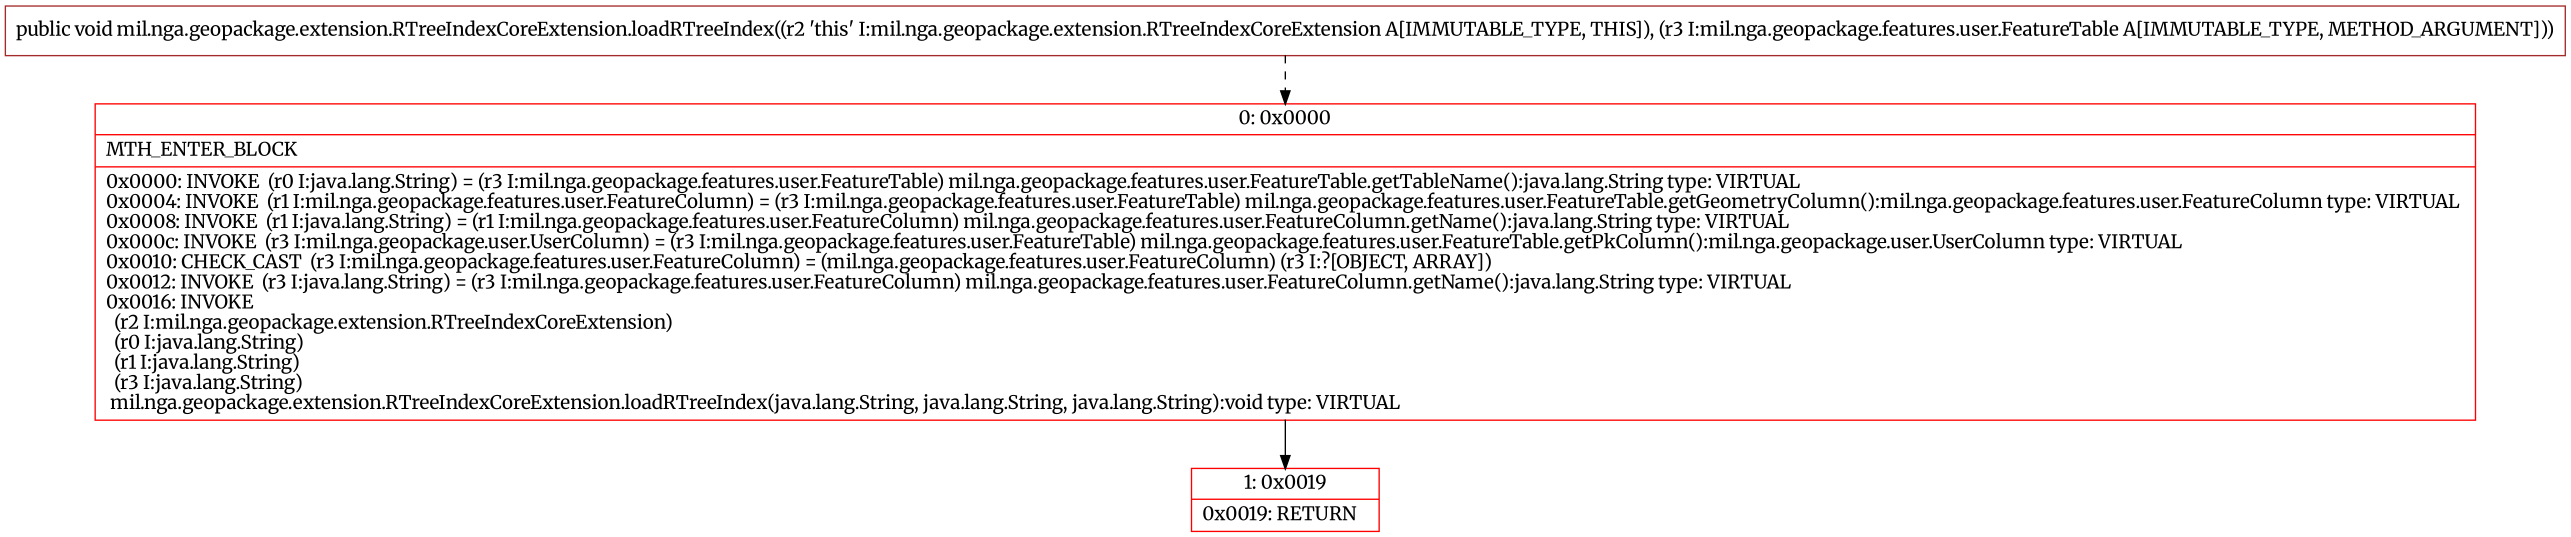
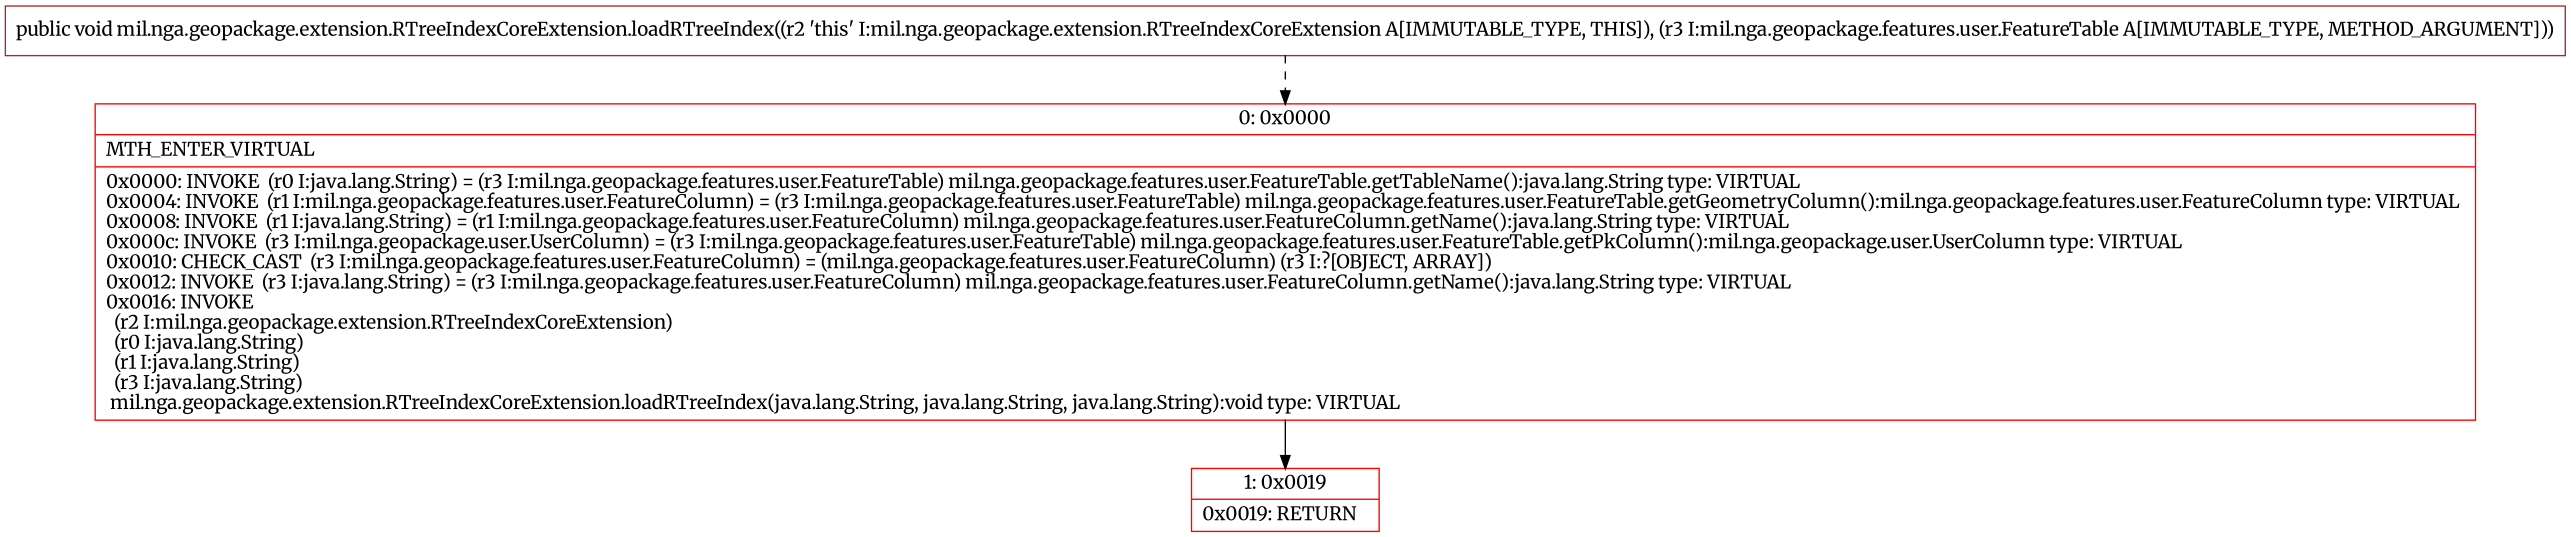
  digraph {
    fontname=Merriweather
    node [shape=record color=red fontname=Merriweather]
    edge [fontname=Merriweather]
-   n1 [label="{0\:\ 0x0000|MTH_ENTER_BLOCK\l|0x0000: INVOKE  (r0 I:java.lang.String) = (r3 I:mil.nga.geopackage.features.user.FeatureTable) mil.nga.geopackage.features.user.FeatureTable.getTableName():java.lang.String type: VIRTUAL \l0x0004: INVOKE  (r1 I:mil.nga.geopackage.features.user.FeatureColumn) = (r3 I:mil.nga.geopackage.features.user.FeatureTable) mil.nga.geopackage.features.user.FeatureTable.getGeometryColumn():mil.nga.geopackage.features.user.FeatureColumn type: VIRTUAL \l0x0008: INVOKE  (r1 I:java.lang.String) = (r1 I:mil.nga.geopackage.features.user.FeatureColumn) mil.nga.geopackage.features.user.FeatureColumn.getName():java.lang.String type: VIRTUAL \l0x000c: INVOKE  (r3 I:mil.nga.geopackage.user.UserColumn) = (r3 I:mil.nga.geopackage.features.user.FeatureTable) mil.nga.geopackage.features.user.FeatureTable.getPkColumn():mil.nga.geopackage.user.UserColumn type: VIRTUAL \l0x0010: CHECK_CAST  (r3 I:mil.nga.geopackage.features.user.FeatureColumn) = (mil.nga.geopackage.features.user.FeatureColumn) (r3 I:?[OBJECT, ARRAY]) \l0x0012: INVOKE  (r3 I:java.lang.String) = (r3 I:mil.nga.geopackage.features.user.FeatureColumn) mil.nga.geopackage.features.user.FeatureColumn.getName():java.lang.String type: VIRTUAL \l0x0016: INVOKE  \l  (r2 I:mil.nga.geopackage.extension.RTreeIndexCoreExtension)\l  (r0 I:java.lang.String)\l  (r1 I:java.lang.String)\l  (r3 I:java.lang.String)\l mil.nga.geopackage.extension.RTreeIndexCoreExtension.loadRTreeIndex(java.lang.String, java.lang.String, java.lang.String):void type: VIRTUAL \l}"]
+   n1 [label="{0\:\ 0x0000|MTH_ENTER_VIRTUAL\l|0x0000: INVOKE  (r0 I:java.lang.String) = (r3 I:mil.nga.geopackage.features.user.FeatureTable) mil.nga.geopackage.features.user.FeatureTable.getTableName():java.lang.String type: VIRTUAL \l0x0004: INVOKE  (r1 I:mil.nga.geopackage.features.user.FeatureColumn) = (r3 I:mil.nga.geopackage.features.user.FeatureTable) mil.nga.geopackage.features.user.FeatureTable.getGeometryColumn():mil.nga.geopackage.features.user.FeatureColumn type: VIRTUAL \l0x0008: INVOKE  (r1 I:java.lang.String) = (r1 I:mil.nga.geopackage.features.user.FeatureColumn) mil.nga.geopackage.features.user.FeatureColumn.getName():java.lang.String type: VIRTUAL \l0x000c: INVOKE  (r3 I:mil.nga.geopackage.user.UserColumn) = (r3 I:mil.nga.geopackage.features.user.FeatureTable) mil.nga.geopackage.features.user.FeatureTable.getPkColumn():mil.nga.geopackage.user.UserColumn type: VIRTUAL \l0x0010: CHECK_CAST  (r3 I:mil.nga.geopackage.features.user.FeatureColumn) = (mil.nga.geopackage.features.user.FeatureColumn) (r3 I:?[OBJECT, ARRAY]) \l0x0012: INVOKE  (r3 I:java.lang.String) = (r3 I:mil.nga.geopackage.features.user.FeatureColumn) mil.nga.geopackage.features.user.FeatureColumn.getName():java.lang.String type: VIRTUAL \l0x0016: INVOKE  \l  (r2 I:mil.nga.geopackage.extension.RTreeIndexCoreExtension)\l  (r0 I:java.lang.String)\l  (r1 I:java.lang.String)\l  (r3 I:java.lang.String)\l mil.nga.geopackage.extension.RTreeIndexCoreExtension.loadRTreeIndex(java.lang.String, java.lang.String, java.lang.String):void type: VIRTUAL \l}"]
    n2 [label="{1\:\ 0x0019|0x0019: RETURN   \l}"]
    n3 [label="{public void mil.nga.geopackage.extension.RTreeIndexCoreExtension.loadRTreeIndex((r2 'this' I:mil.nga.geopackage.extension.RTreeIndexCoreExtension A[IMMUTABLE_TYPE, THIS]), (r3 I:mil.nga.geopackage.features.user.FeatureTable A[IMMUTABLE_TYPE, METHOD_ARGUMENT])) }" color=brown]
    n1 -> n2 [style=solid]
    n3 -> n1 [style=dashed]
  }
